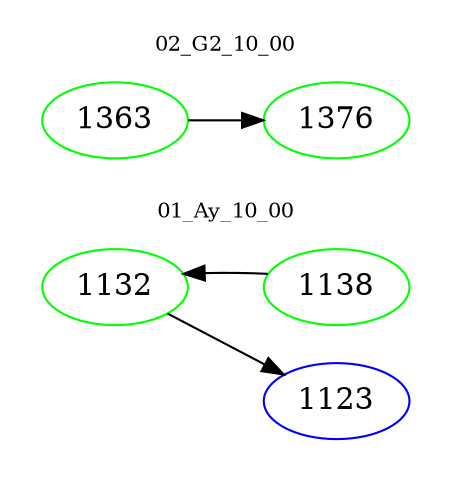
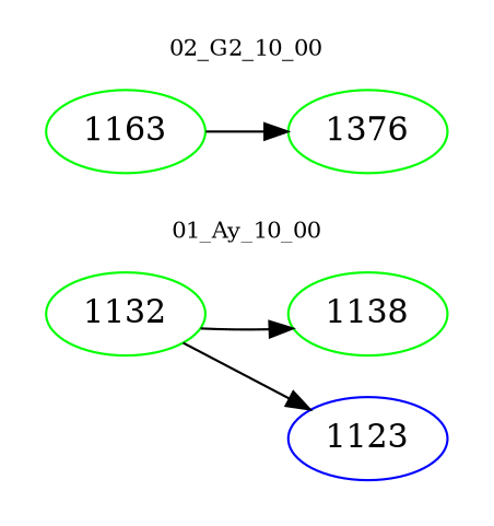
  digraph {
    rankdir=LR
    node [color=green]
    edge [color=black]
    n1 [label=1132]
    n2 [color=blue label=1123]
    n3 [label=1138]
-   n4 [label=1363]
+   n4 [label=1163]
    n5 [label=1376]
    subgraph cluster_1 {
      color=white
      fontsize=10
      label="01_Ay_10_00"
      n1
      n2
      n3
    }
    subgraph cluster_2 {
      color=white
      fontsize=10
      label="02_G2_10_00"
      n4
      n5
    }
    n1 -> n2
-   n3 -> n1
+   n1 -> n3
    n4 -> n5
  }
